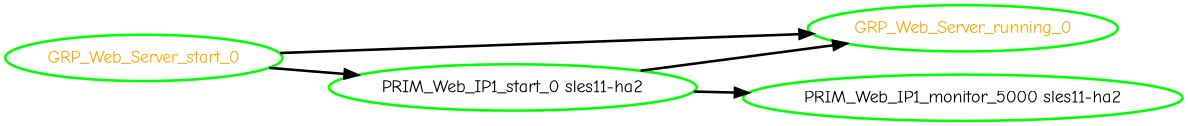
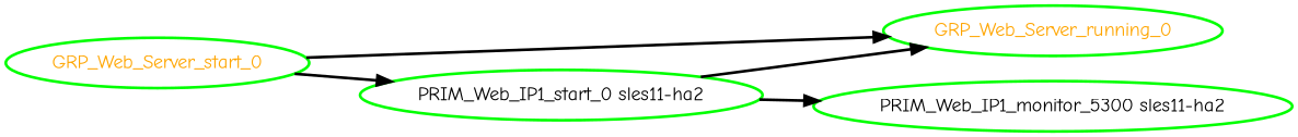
  digraph {
    rankdir=LR
    fontname="Comic Neue"
    node [color=green fontcolor=orange style=bold fontname="Comic Neue"]
    edge [style=bold fontname="Comic Neue"]
    GRP_Web_Server_running_0
    GRP_Web_Server_start_0
    "PRIM_Web_IP1_start_0 sles11-ha2" [fontcolor=black]
-   "PRIM_Web_IP1_monitor_5000 sles11-ha2" [fontcolor=black]
+   "PRIM_Web_IP1_monitor_5000 sles11-ha2" [fontcolor=black label="PRIM_Web_IP1_monitor_5300 sles11-ha2"]
    GRP_Web_Server_start_0 -> GRP_Web_Server_running_0
    GRP_Web_Server_start_0 -> "PRIM_Web_IP1_start_0 sles11-ha2"
    "PRIM_Web_IP1_start_0 sles11-ha2" -> GRP_Web_Server_running_0
    "PRIM_Web_IP1_start_0 sles11-ha2" -> "PRIM_Web_IP1_monitor_5000 sles11-ha2"
  }
